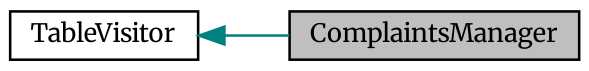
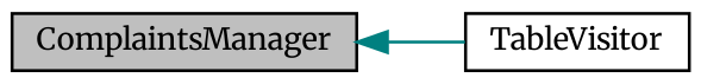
  digraph {
    rankdir=LR
    fontname=Merriweather
    node [color=black fontname=Merriweather fontsize=10 shape=record style=filled]
    n1 [fillcolor=grey75 fontcolor=black height=0.2 label=ComplaintsManager width=0.4]
    n2 [fillcolor=white height=0.2 label=TableVisitor width=0.4]
-   n2 -> n1 [color=teal dir=back fontname=Merriweather fontsize=10 labelfontname=Helvetica labelfontsize=10 style=solid]
+   n1 -> n2 [color=teal dir=back fontname=Merriweather fontsize=10 labelfontname=Helvetica labelfontsize=10 style=solid]
  }
